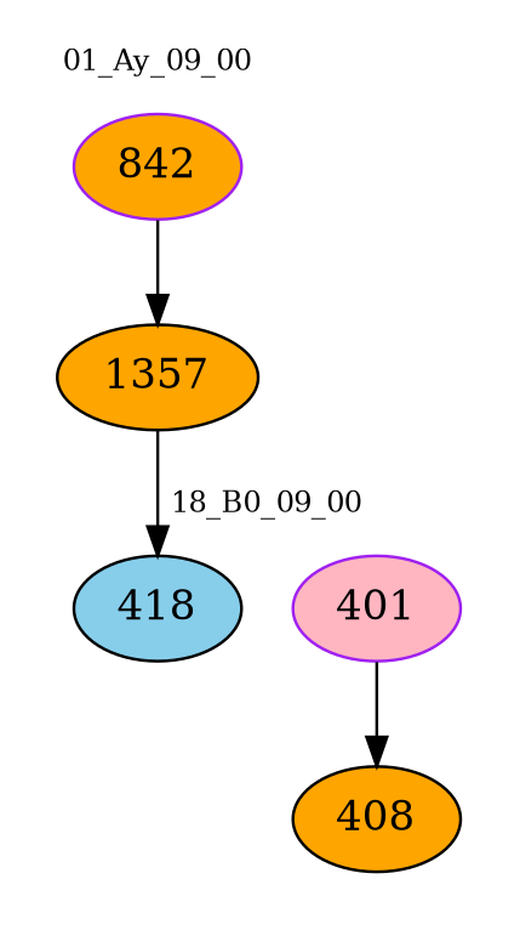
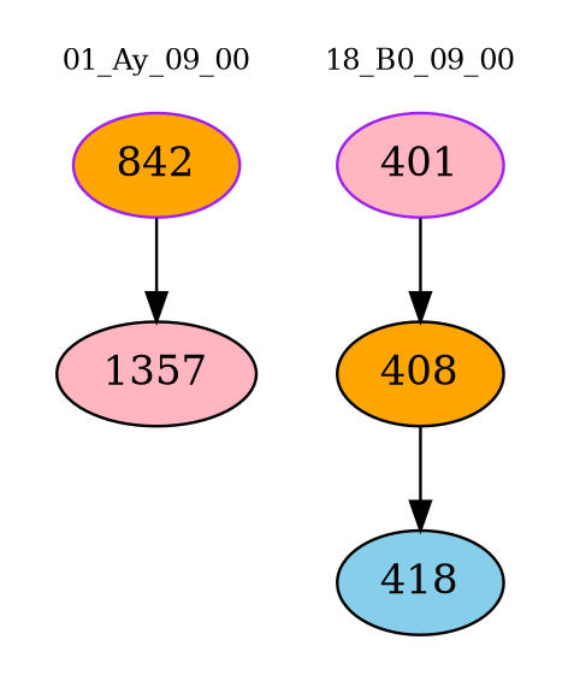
  digraph {
    node [color=black fillcolor=orange style=filled]
    edge [color=black]
    n1 [color=purple label=842]
-   n2 [label=1357]
+   n2 [fillcolor=lightpink label=1357]
    n3 [color=purple fillcolor=lightpink label=401]
    n4 [label=408]
    n5 [fillcolor=skyblue label=418]
    subgraph cluster_1 {
      color=white
      fontsize=10
      label="01_Ay_09_00"
      n1
      n2
    }
    subgraph cluster_2 {
      color=white
      fontsize=10
      label="18_B0_09_00"
      n3
      n4
      n5
    }
    n1 -> n2
    n3 -> n4
-   n2 -> n5
+   n4 -> n5
  }
